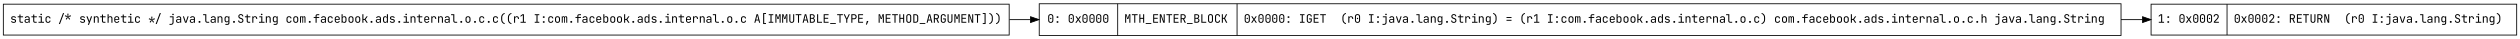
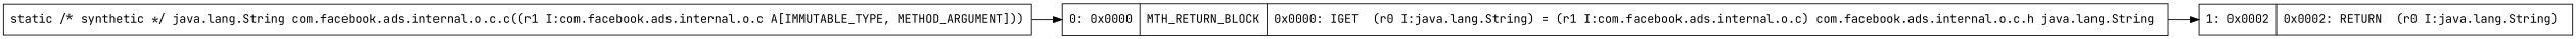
  digraph {
    rankdir=LR
    fontname="JetBrains Mono"
    node [shape=record fontname="JetBrains Mono"]
    edge [fontname="JetBrains Mono"]
-   n1 [label="{0\:\ 0x0000|MTH_ENTER_BLOCK\l|0x0000: IGET  (r0 I:java.lang.String) = (r1 I:com.facebook.ads.internal.o.c) com.facebook.ads.internal.o.c.h java.lang.String \l}"]
+   n1 [label="{0\:\ 0x0000|MTH_RETURN_BLOCK\l|0x0000: IGET  (r0 I:java.lang.String) = (r1 I:com.facebook.ads.internal.o.c) com.facebook.ads.internal.o.c.h java.lang.String \l}"]
    n2 [label="{1\:\ 0x0002|0x0002: RETURN  (r0 I:java.lang.String) \l}"]
    n3 [label="{static \/* synthetic *\/ java.lang.String com.facebook.ads.internal.o.c.c((r1 I:com.facebook.ads.internal.o.c A[IMMUTABLE_TYPE, METHOD_ARGUMENT])) }"]
    n1 -> n2
    n3 -> n1
  }
